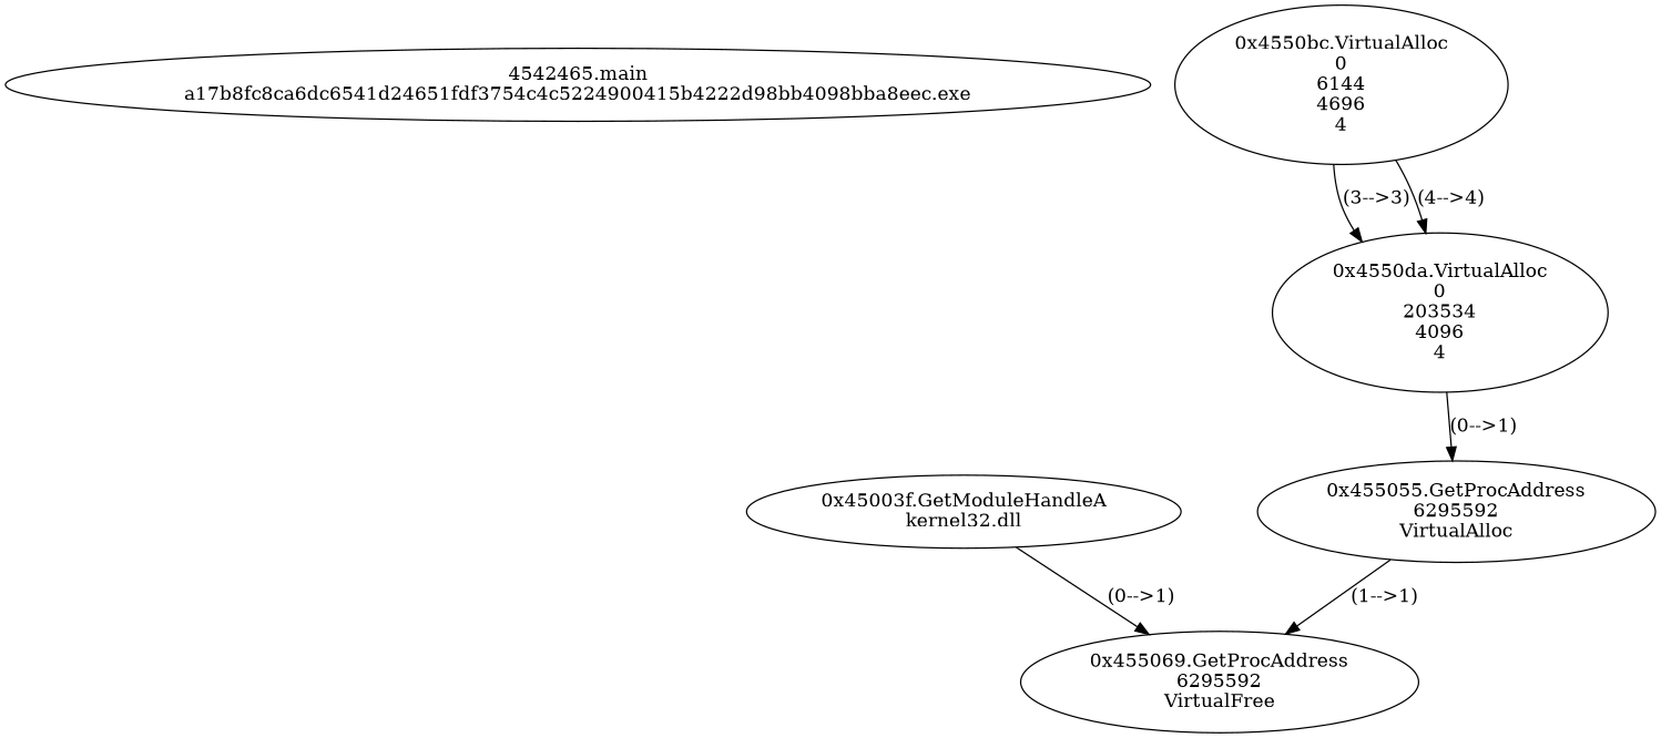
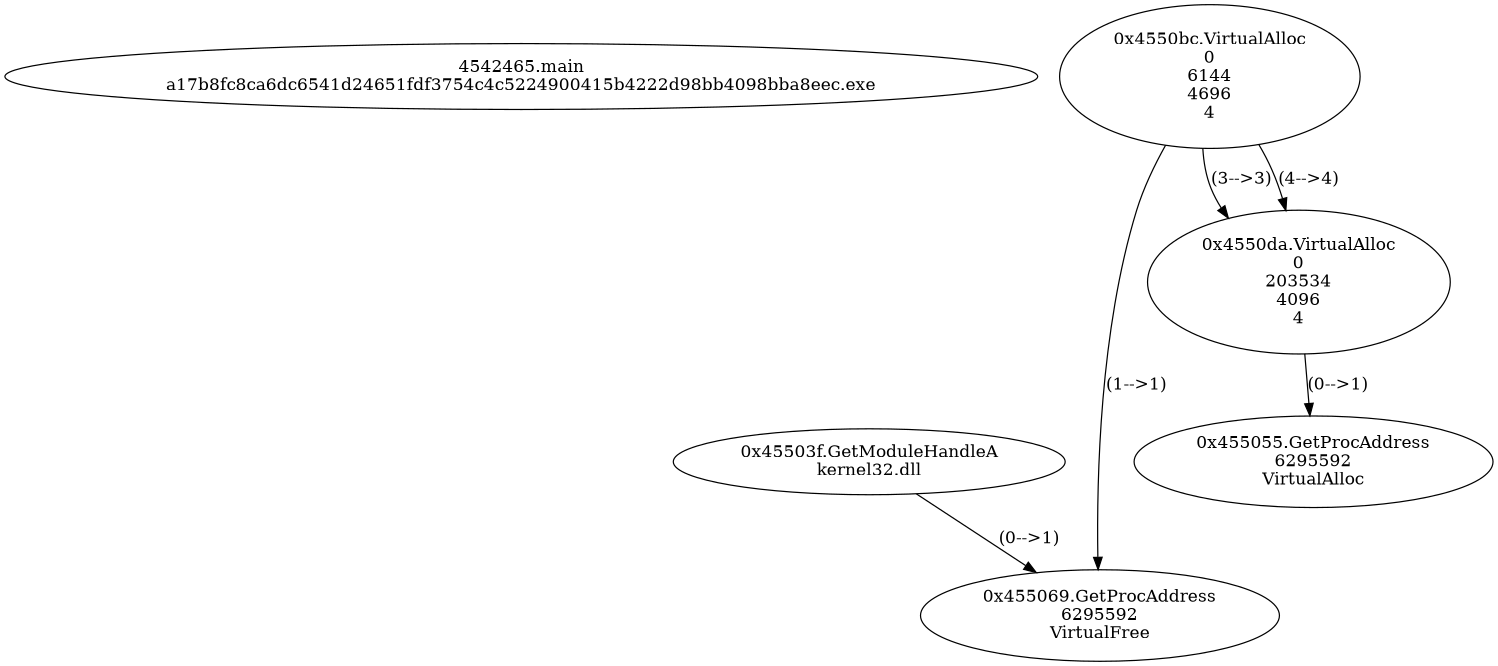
  digraph {
    n1 [label="4542465.main\na17b8fc8ca6dc6541d24651fdf3754c4c5224900415b4222d98bb4098bba8eec.exe"]
-   n2 [label="0x45003f.GetModuleHandleA\nkernel32.dll"]
+   n2 [label="0x45503f.GetModuleHandleA\nkernel32.dll"]
    n3 [label="0x455069.GetProcAddress\n6295592\nVirtualFree"]
    n4 [label="0x455055.GetProcAddress\n6295592\nVirtualAlloc"]
    n5 [label="0x4550bc.VirtualAlloc\n0\n6144\n4696\n4"]
    n6 [label="0x4550da.VirtualAlloc\n0\n203534\n4096\n4"]
    n2 -> n3 [label="(0-->1)"]
-   n4 -> n3 [label="(1-->1)"]
+   n5 -> n3 [label="(1-->1)"]
    n5 -> n6 [label="(3-->3)"]
    n5 -> n6 [label="(4-->4)"]
    n6 -> n4 [label="(0-->1)"]
  }
